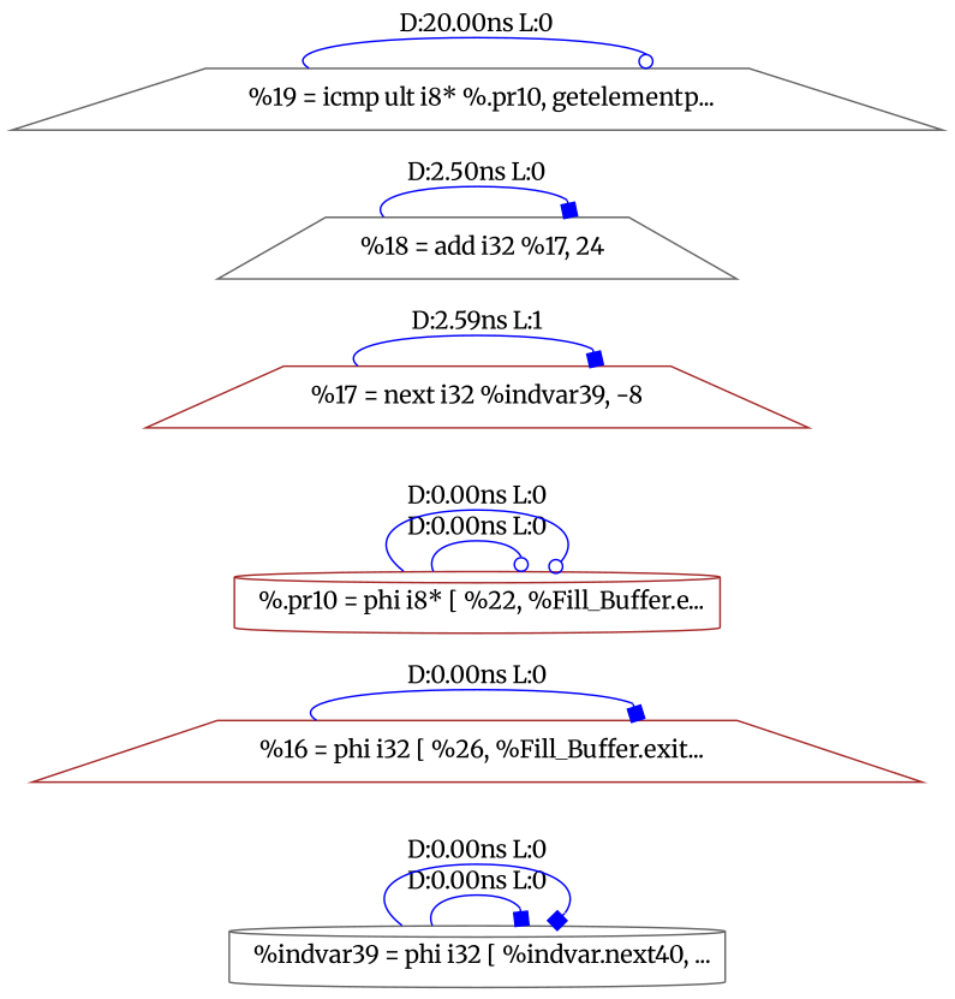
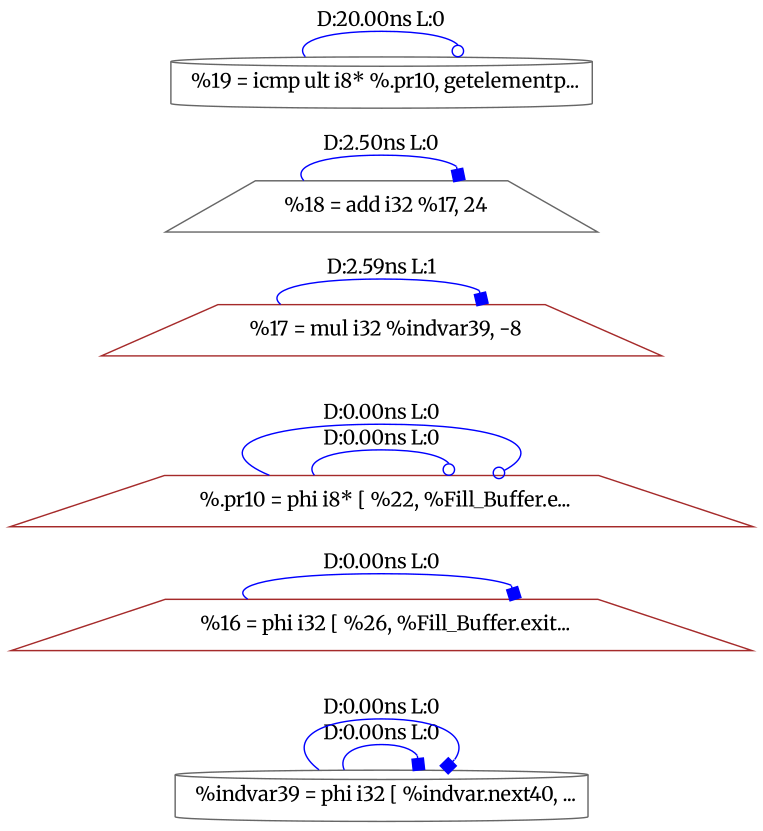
  digraph {
    fontname=Merriweather
    rankdir=LR
    node [color=gray40 fontname=Merriweather shape=trapezium]
    edge [arrowhead=box color=blue fontname=Merriweather]
    n1 [label="  %indvar39 = phi i32 [ %indvar.next40, ..." shape=cylinder]
    n2 [color=brown label="  %16 = phi i32 [ %26, %Fill_Buffer.exit..."]
-   n3 [color=brown label="  %.pr10 = phi i8* [ %22, %Fill_Buffer.e..." shape=cylinder]
-   n4 [color=brown label="%17 = next i32 %indvar39, -8"]
+   n3 [color=brown label="  %.pr10 = phi i8* [ %22, %Fill_Buffer.e..."]
+   n4 [color=brown label="  %17 = mul i32 %indvar39, -8"]
    n5 [label="  %18 = add i32 %17, 24"]
-   n6 [label="  %19 = icmp ult i8* %.pr10, getelementp..."]
+   n6 [label="  %19 = icmp ult i8* %.pr10, getelementp..." shape=cylinder]
    n1 -> n1 [label="D:0.00ns L:0"]
    n1 -> n1 [label="D:0.00ns L:0"]
    n2 -> n2 [label="D:0.00ns L:0"]
    n3 -> n3 [arrowhead=odot label="D:0.00ns L:0"]
    n3 -> n3 [arrowhead=odot label="D:0.00ns L:0"]
    n4 -> n4 [label="D:2.59ns L:1"]
    n5 -> n5 [label="D:2.50ns L:0"]
    n6 -> n6 [arrowhead=odot label="D:20.00ns L:0"]
  }
